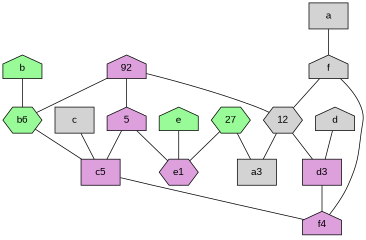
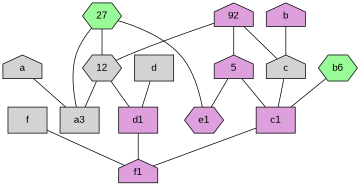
  graph {
    fontname="Liberation Sans"
    node [fillcolor=plum fontname="Liberation Sans" labelfontsize=50 shape=box style=filled]
    edge [fontname="Liberation Sans"]
-   c1 [label=c5]
-   c [fillcolor=lightgrey]
-   f1 [shape=house label=f4]
-   f [fillcolor=lightgrey shape=house]
+   c1
+   c [fillcolor=lightgrey shape=house]
+   f1 [shape=house]
+   f [fillcolor=lightgrey]
    n5 [label=92 shape=house]
    n6 [fillcolor=lightgrey label=12 shape=hexagon]
    n7 [fillcolor=palegreen label=b6 shape=hexagon]
    5 [shape=house]
-   d1 [label=d3]
+   d1
    n10 [fillcolor=lightgrey label=a3]
    e1 [shape=hexagon]
-   d [fillcolor=lightgrey shape=house]
-   a [fillcolor=lightgrey]
-   b [fillcolor=palegreen shape=house]
-   e [fillcolor=palegreen shape=house]
+   d [fillcolor=lightgrey]
+   a [fillcolor=lightgrey shape=house]
+   b [shape=house]
    27 [fillcolor=palegreen shape=hexagon]
    c1 -- f1
    c -- c1
    f -- f1
    n5 -- n6
-   n5 -- n7
+   n5 -- c
    n5 -- 5
    n6 -- d1
    n6 -- n10
    n7 -- c1
    5 -- c1
    5 -- e1
    d1 -- f1
    d -- d1
-   a -- f
-   b -- n7
-   e -- e1
-   f -- n6
+   a -- n10
+   b -- c
+   27 -- n6
    27 -- n10
    27 -- e1
  }
